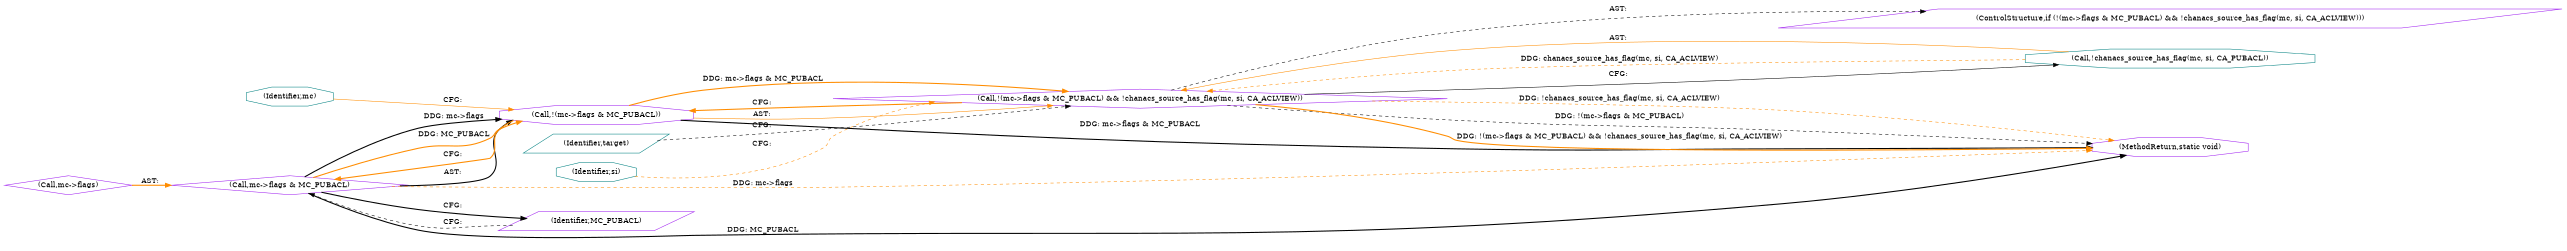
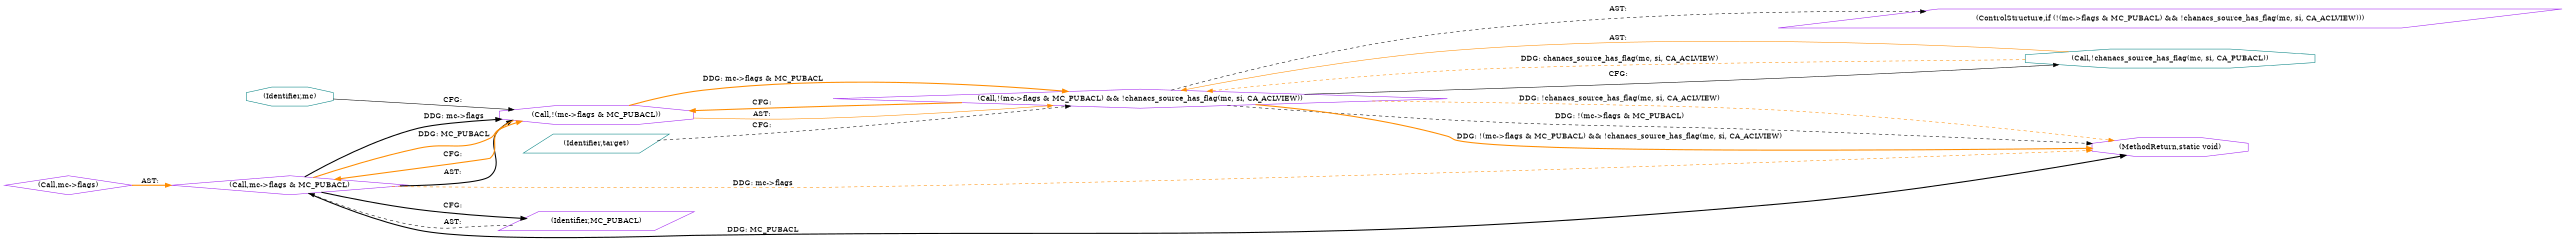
  digraph {
    rankdir=LR
    node [color=purple shape=octagon]
    edge [color=darkorange style=bold]
    n1 [label="(Call,mc->flags & MC_PUBACL)" shape=diamond]
    n2 [label="(Call,!(mc->flags & MC_PUBACL))"]
    n3 [label="(MethodReturn,static void)"]
    n4 [label="(Identifier,MC_PUBACL)" shape=parallelogram]
    n5 [label="(Call,!(mc->flags & MC_PUBACL) && !chanacs_source_has_flag(mc, si, CA_ACLVIEW))" shape=diamond]
    n6 [label="(ControlStructure,if (!(mc->flags & MC_PUBACL) && !chanacs_source_has_flag(mc, si, CA_ACLVIEW)))" shape=parallelogram]
    n7 [color=teal label="(Call,!chanacs_source_has_flag(mc, si, CA_PUBACL))"]
    n8 [color=teal label="(Identifier,mc)"]
-   n9 [color=teal label="(Identifier,si)"]
    n10 [label="(Call,mc->flags)" shape=diamond]
    n11 [color=teal label="(Identifier,target)" shape=parallelogram]
    n1 -> n2 [color=black label="AST: "]
    n1 -> n2 [color=black label="DDG: mc->flags"]
    n1 -> n2 [label="DDG: MC_PUBACL"]
    n1 -> n3 [color=black label="DDG: MC_PUBACL"]
    n1 -> n3 [label="DDG: mc->flags" style=dashed]
    n1 -> n4 [color=black label="CFG: "]
    n2 -> n1 [label="CFG: "]
-   n2 -> n3 [color=black label="DDG: mc->flags & MC_PUBACL"]
    n2 -> n5 [label="AST: " style=solid]
    n2 -> n5 [label="DDG: mc->flags & MC_PUBACL"]
-   n4 -> n1 [color=black label="CFG: " style=dashed]
+   n4 -> n1 [color=black label="AST: " style=dashed]
    n5 -> n2 [label="CFG: "]
    n5 -> n3 [label="DDG: !chanacs_source_has_flag(mc, si, CA_ACLVIEW)" style=dashed]
    n5 -> n3 [color=black label="DDG: !(mc->flags & MC_PUBACL)" style=dashed]
    n5 -> n3 [label="DDG: !(mc->flags & MC_PUBACL) && !chanacs_source_has_flag(mc, si, CA_ACLVIEW)"]
    n5 -> n6 [color=black label="AST: " style=dashed]
    n5 -> n7 [color=black label="CFG: " style=solid]
    n7 -> n5 [label="AST: " style=solid]
    n7 -> n5 [label="DDG: chanacs_source_has_flag(mc, si, CA_ACLVIEW)" style=dashed]
-   n8 -> n2 [label="CFG: " style=solid]
-   n9 -> n5 [label="CFG: " style=dashed]
+   n8 -> n2 [color=black label="CFG: " style=solid]
    n10 -> n1 [label="AST: "]
    n11 -> n5 [color=black label="CFG: " style=dashed]
  }
